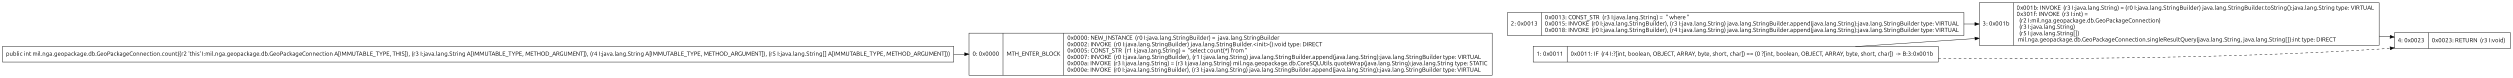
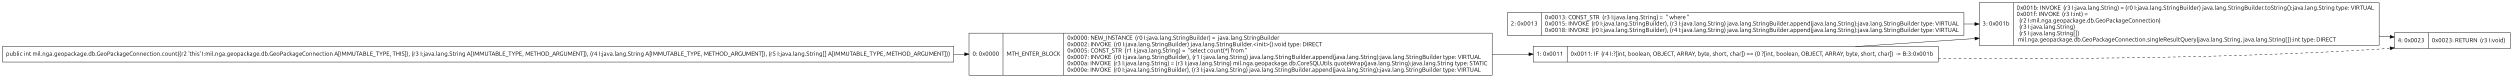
  digraph {
    fontname=Ubuntu
    rankdir=LR
    node [fontname=Ubuntu shape=record]
    edge [fontname=Ubuntu]
    n1 [label="{0\:\ 0x0000|MTH_ENTER_BLOCK\l|0x0000: NEW_INSTANCE  (r0 I:java.lang.StringBuilder) =  java.lang.StringBuilder \l0x0002: INVOKE  (r0 I:java.lang.StringBuilder) java.lang.StringBuilder.\<init\>():void type: DIRECT \l0x0005: CONST_STR  (r1 I:java.lang.String) =  \"select count(*) from \" \l0x0007: INVOKE  (r0 I:java.lang.StringBuilder), (r1 I:java.lang.String) java.lang.StringBuilder.append(java.lang.String):java.lang.StringBuilder type: VIRTUAL \l0x000a: INVOKE  (r3 I:java.lang.String) = (r3 I:java.lang.String) mil.nga.geopackage.db.CoreSQLUtils.quoteWrap(java.lang.String):java.lang.String type: STATIC \l0x000e: INVOKE  (r0 I:java.lang.StringBuilder), (r3 I:java.lang.String) java.lang.StringBuilder.append(java.lang.String):java.lang.StringBuilder type: VIRTUAL \l}"]
    n2 [label="{1\:\ 0x0011|0x0011: IF  (r4 I:?[int, boolean, OBJECT, ARRAY, byte, short, char]) == (0 ?[int, boolean, OBJECT, ARRAY, byte, short, char])  \-\> B:3:0x001b \l}"]
-   n3 [label="{3\:\ 0x001b|0x001b: INVOKE  (r3 I:java.lang.String) = (r0 I:java.lang.StringBuilder) java.lang.StringBuilder.toString():java.lang.String type: VIRTUAL \l0x301f: INVOKE  (r3 I:int) = \l  (r2 I:mil.nga.geopackage.db.GeoPackageConnection)\l  (r3 I:java.lang.String)\l  (r5 I:java.lang.String[])\l mil.nga.geopackage.db.GeoPackageConnection.singleResultQuery(java.lang.String, java.lang.String[]):int type: DIRECT \l}"]
+   n3 [label="{3\:\ 0x001b|0x001b: INVOKE  (r3 I:java.lang.String) = (r0 I:java.lang.StringBuilder) java.lang.StringBuilder.toString():java.lang.String type: VIRTUAL \l0x001f: INVOKE  (r3 I:int) = \l  (r2 I:mil.nga.geopackage.db.GeoPackageConnection)\l  (r3 I:java.lang.String)\l  (r5 I:java.lang.String[])\l mil.nga.geopackage.db.GeoPackageConnection.singleResultQuery(java.lang.String, java.lang.String[]):int type: DIRECT \l}"]
    n4 [label="{4\:\ 0x0023|0x0023: RETURN  (r3 I:void) \l}"]
    n5 [label="{2\:\ 0x0013|0x0013: CONST_STR  (r3 I:java.lang.String) =  \" where \" \l0x0015: INVOKE  (r0 I:java.lang.StringBuilder), (r3 I:java.lang.String) java.lang.StringBuilder.append(java.lang.String):java.lang.StringBuilder type: VIRTUAL \l0x0018: INVOKE  (r0 I:java.lang.StringBuilder), (r4 I:java.lang.String) java.lang.StringBuilder.append(java.lang.String):java.lang.StringBuilder type: VIRTUAL \l}"]
    n6 [label="{public int mil.nga.geopackage.db.GeoPackageConnection.count((r2 'this' I:mil.nga.geopackage.db.GeoPackageConnection A[IMMUTABLE_TYPE, THIS]), (r3 I:java.lang.String A[IMMUTABLE_TYPE, METHOD_ARGUMENT]), (r4 I:java.lang.String A[IMMUTABLE_TYPE, METHOD_ARGUMENT]), (r5 I:java.lang.String[] A[IMMUTABLE_TYPE, METHOD_ARGUMENT])) }"]
+   n1 -> n2
    n2 -> n3
    n2 -> n4 [style=dashed]
    n3 -> n4
    n5 -> n3
    n6 -> n1
  }
